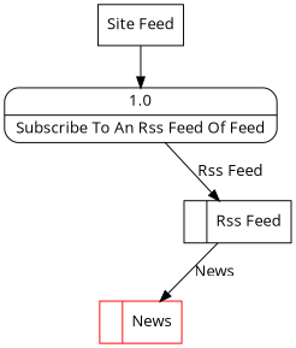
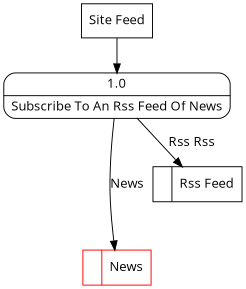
  digraph {
    fontname="Open Sans"
    node [fontname="Open Sans" shape=record]
    edge [fontname="Open Sans"]
    n1 [color=red label="<f0>  |<f1> News "]
    n2 [label="<f0>  |<f1> Rss Feed "]
    n3 [label="Site Feed" shape=box]
-   n4 [label="{<f0> 1.0|<f1> Subscribe To An Rss Feed Of Feed }" shape=Mrecord]
+   n4 [label="{<f0> 1.0|<f1> Subscribe To An Rss Feed Of News }" shape=Mrecord]
    n3 -> n4
-   n2 -> n1 [label=News]
-   n4 -> n2 [label="Rss Feed"]
+   n4 -> n1 [label=News]
+   n4 -> n2 [label="Rss Rss"]
  }
